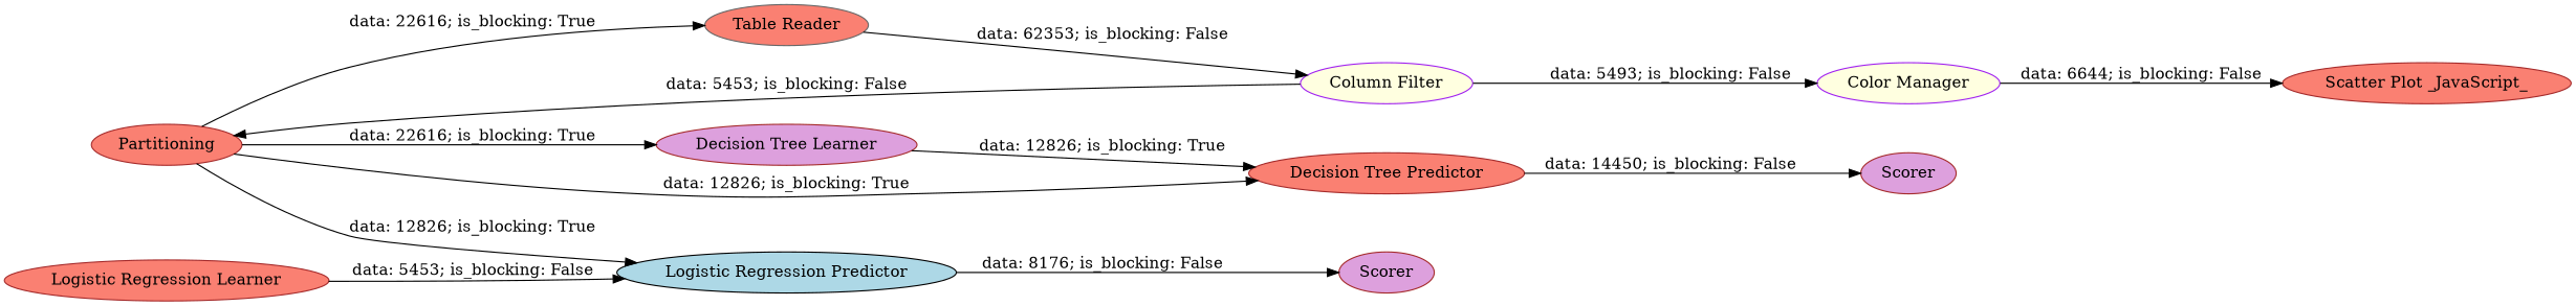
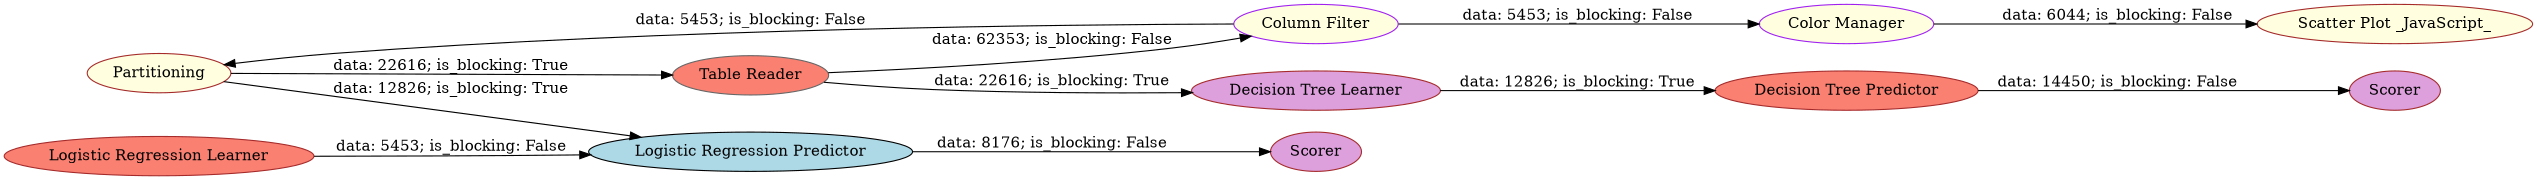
  digraph {
    rankdir=LR
    node [color=brown fillcolor=salmon style=filled]
    n1 [fillcolor=plum label=Scorer]
-   n2 [label="Scatter Plot _JavaScript_"]
+   n2 [fillcolor=lightyellow label="Scatter Plot _JavaScript_"]
    n3 [color=gray40 label="Table Reader"]
    n4 [color=purple fillcolor=lightyellow label="Column Filter"]
-   n5 [label=Partitioning]
+   n5 [fillcolor=lightyellow label=Partitioning]
    n6 [color=purple fillcolor=lightyellow label="Color Manager"]
    n7 [color=black fillcolor=lightblue label="Logistic Regression Predictor"]
    n8 [label="Logistic Regression Learner"]
    n9 [fillcolor=plum label="Decision Tree Learner"]
    n10 [label="Decision Tree Predictor"]
    n11 [fillcolor=plum label=Scorer]
    n3 -> n4 [label="data: 62353; is_blocking: False"]
    n4 -> n5 [label="data: 5453; is_blocking: False"]
-   n4 -> n6 [label="data: 5493; is_blocking: False"]
+   n4 -> n6 [label="data: 5453; is_blocking: False"]
    n5 -> n3 [label="data: 22616; is_blocking: True"]
    n5 -> n7 [label="data: 12826; is_blocking: True"]
-   n5 -> n9 [label="data: 22616; is_blocking: True"]
-   n5 -> n10 [label="data: 12826; is_blocking: True"]
-   n6 -> n2 [label="data: 6644; is_blocking: False"]
+   n3 -> n9 [label="data: 22616; is_blocking: True"]
+   n6 -> n2 [label="data: 6044; is_blocking: False"]
    n7 -> n1 [label="data: 8176; is_blocking: False"]
    n8 -> n7 [label="data: 5453; is_blocking: False"]
    n9 -> n10 [label="data: 12826; is_blocking: True"]
    n10 -> n11 [label="data: 14450; is_blocking: False"]
  }
